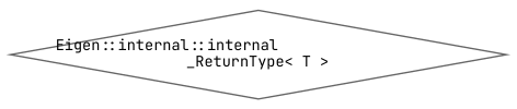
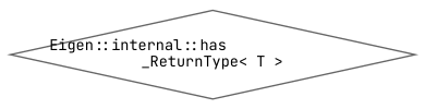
  digraph {
    rankdir=LR
    fontname="JetBrains Mono"
-   n1 [color=grey40 fillcolor=white fontname="JetBrains Mono" fontsize=10 height=0.2 label="Eigen::internal::internal\l_ReturnType\< T \>" shape=diamond style=filled width=0.4]
+   n1 [color=grey40 fillcolor=white fontname="JetBrains Mono" fontsize=10 height=0.2 label="Eigen::internal::has\l_ReturnType\< T \>" shape=diamond style=filled width=0.4]
  }
